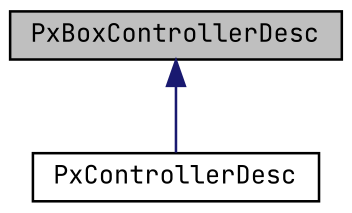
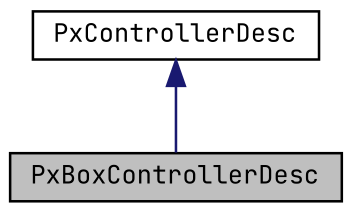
  digraph {
    fontname="JetBrains Mono"
    node [color=black fontname="JetBrains Mono" fontsize=10 shape=record style=filled]
    n1 [fillcolor=grey75 fontcolor=black height=0.2 label=PxBoxControllerDesc width=0.4]
    n2 [fillcolor=white height=0.2 label=PxControllerDesc width=0.4]
-   n1 -> n2 [color=midnightblue dir=back fontname="JetBrains Mono" fontsize=10 labelfontname=Helvetica labelfontsize=10 style=solid]
+   n2 -> n1 [color=midnightblue dir=back fontname="JetBrains Mono" fontsize=10 labelfontname=Helvetica labelfontsize=10 style=solid]
  }
